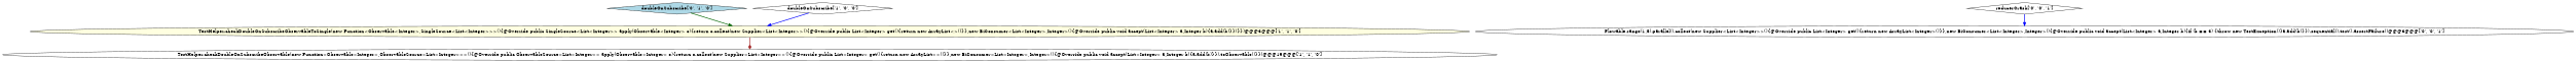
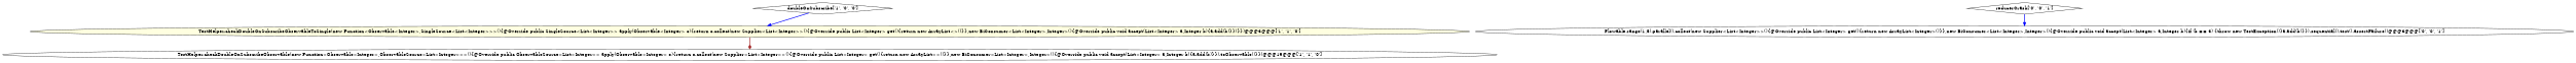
  digraph {
    node [fillcolor=white shape=ellipse style=filled]
    edge [style=bold color=blue arrowhead=normal]
    n1 [fillcolor=lightyellow label="TestHelper.checkDoubleOnSubscribeObservableToSingle(new Function<Observable<Integer>,SingleSource<List<Integer>>>(){@Override public SingleSource<List<Integer>> apply(Observable<Integer> o){return o.collect(new Supplier<List<Integer>>(){@Override public List<Integer> get(){return new ArrayList<>()}},new BiConsumer<List<Integer>,Integer>(){@Override public void accept(List<Integer> a,Integer b){a.add(b)}})}})@@@3@@@['1', '1', '0']"]
    n2 [label="TestHelper.checkDoubleOnSubscribeObservable(new Function<Observable<Integer>,ObservableSource<List<Integer>>>(){@Override public ObservableSource<List<Integer>> apply(Observable<Integer> o){return o.collect(new Supplier<List<Integer>>(){@Override public List<Integer> get(){return new ArrayList<>()}},new BiConsumer<List<Integer>,Integer>(){@Override public void accept(List<Integer> a,Integer b){a.add(b)}}).toObservable()}})@@@19@@@['1', '1', '0']"]
-   n3 [fillcolor=lightblue label="doubleOnSubscribe['0', '1', '0']" shape=diamond]
    n4 [label="reducerCrash['0', '0', '1']" shape=diamond]
    n5 [label="Flowable.range(1,5).parallel().collect(new Supplier<List<Integer>>(){@Override public List<Integer> get(){return new ArrayList<Integer>()}},new BiConsumer<List<Integer>,Integer>(){@Override public void accept(List<Integer> a,Integer b){if (b == 3) {throw new TestException()}a.add(b)}}).sequential().test().assertFailure()@@@3@@@['0', '0', '1']"]
    n6 [label="doubleOnSubscribe['1', '0', '0']" shape=diamond]
    n1 -> n2 [color=brown arrowhead=diamond]
-   n3 -> n1 [color=darkgreen]
    n4 -> n5
    n6 -> n1
  }
